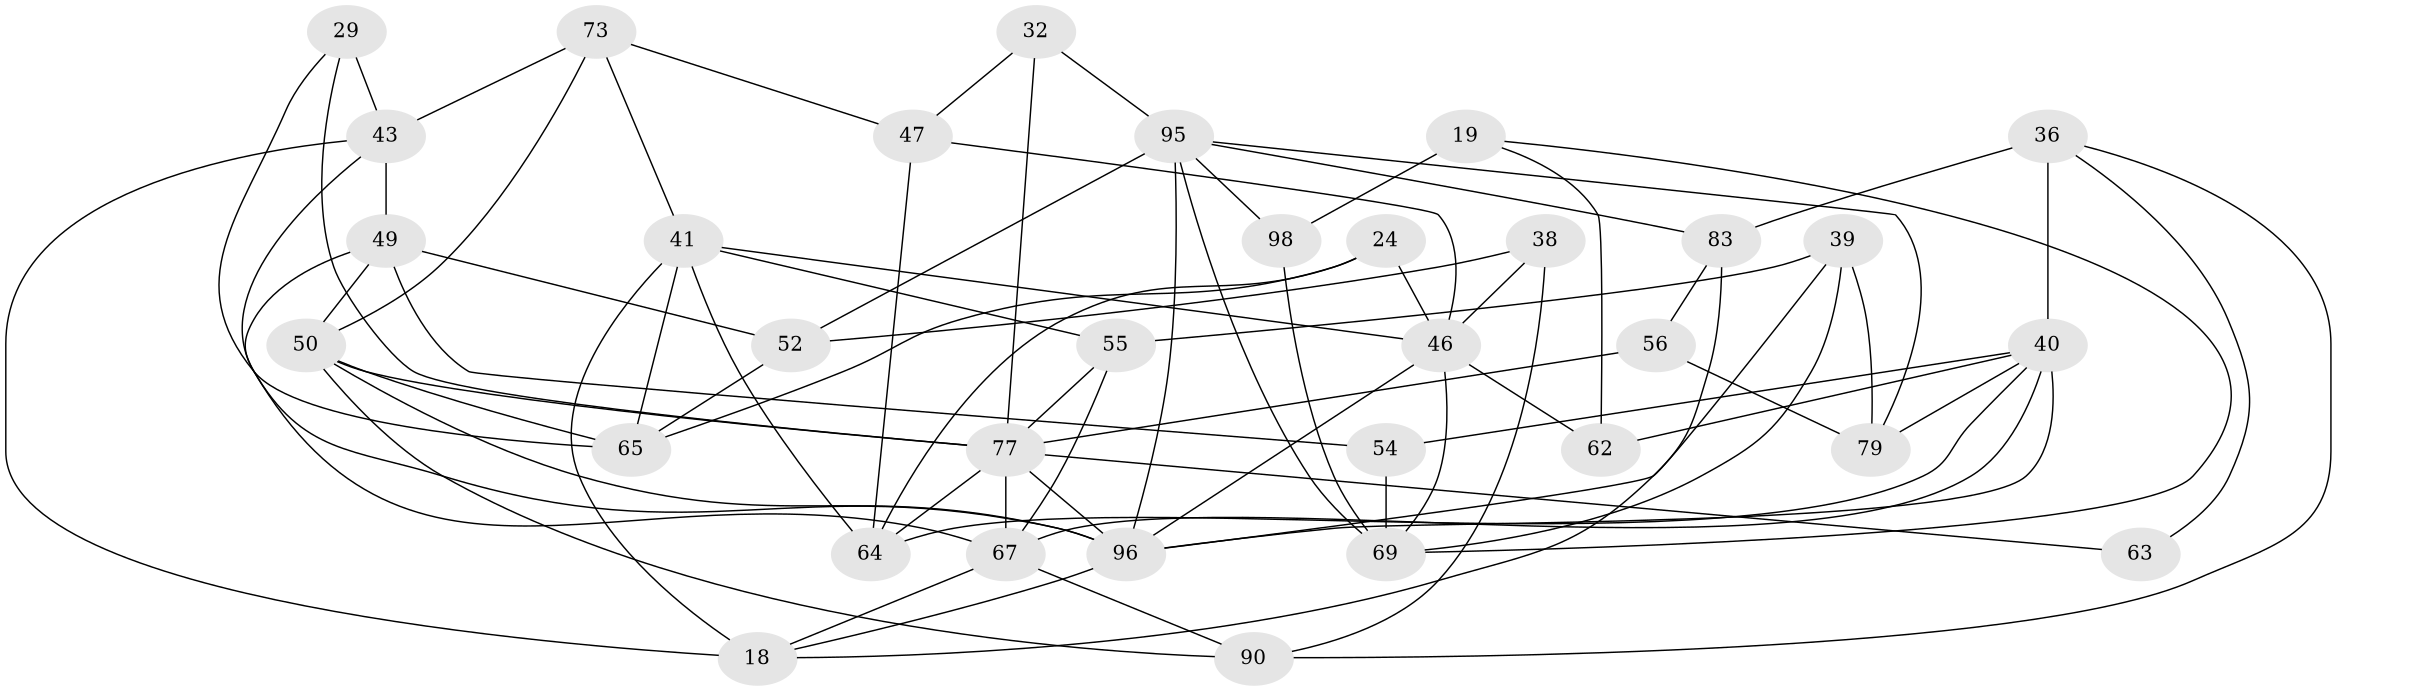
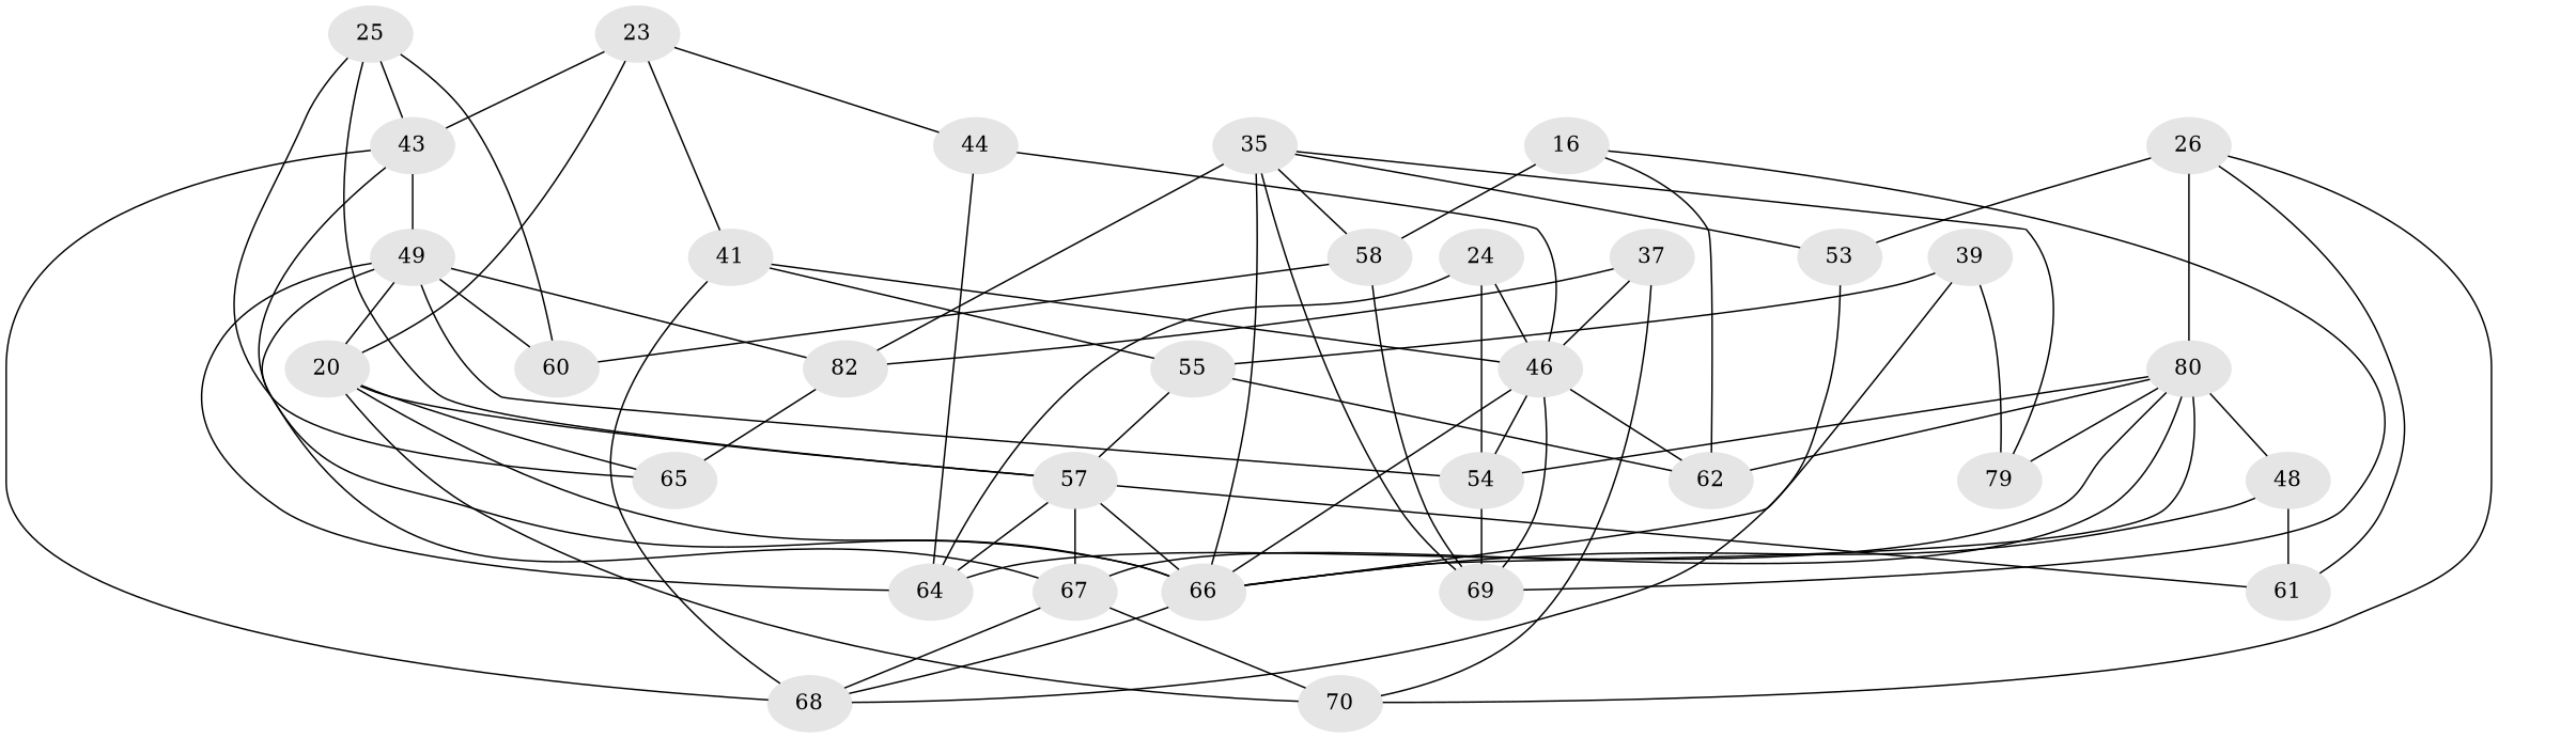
  graph {
    node [color=gray90 style=filled]
-   58 [super="+42" label=98]
+   58 [super="+42"]
    69 [super="+33"]
-   19
+   60
+   19 [label=16]
    62
    41 [super="+12"]
    46 [super="+45"]
    65 [super="+1"]
    55
-   68 [super="+47" label=18]
-   23 [label=73]
+   68 [super="+47"]
+   23
    43 [super="+13"]
-   44 [super="+34" label=47]
-   50 [super="+8+14"]
-   66 [super="+5+11+20+25" label=96]
+   44 [super="+34"]
+   50 [super="+8+14" label=20]
+   66 [super="+5+11+20+25"]
    49 [super="+6+9"]
    64 [super="+2+7"]
-   57 [super="+24+51" label=77]
-   70 [label=90]
+   57 [super="+24+51"]
+   70
    54
    n21 [label=24]
-   29
-   61 [label=63]
+   29 [label=25]
+   61
    67 [super="+63"]
-   32 [super="+28"]
-   35 [super="+17" label=95]
-   52
-   53 [label=83]
+   35 [super="+17"]
+   52 [label=82]
+   53
    n29 [label=79]
-   56
-   36 [super="+31"]
-   40 [super="+10+22+37"]
-   38
+   36 [super="+31" label=26]
+   40 [super="+10+22+37" label=80]
+   48 [super="+16"]
+   38 [label=37]
    39
    58 -- 69
+   58 -- 60 [weight=2]
    19 -- 58 [weight=2]
    19 -- 69
    19 -- 62
    41 -- 46
-   41 -- 65
    41 -- 55
    41 -- 68 [weight=2]
    46 -- 69
    46 -- 62
    46 -- 66 [weight=2]
-   55 -- 67
+   46 -- 54
+   55 -- 62
    55 -- 57
    23 -- 41
    23 -- 43
    23 -- 44
    23 -- 50
    43 -- 68
    43 -- 66 [weight=2]
    43 -- 49
    44 -- 46
    44 -- 64 [weight=2]
    50 -- 65
    50 -- 66 [weight=3]
    50 -- 57
    50 -- 70
    66 -- 68
+   49 -- 60
    49 -- 50
-   41 -- 64 [weight=2]
+   49 -- 64 [weight=2]
    49 -- 54
    49 -- 67
    49 -- 52
    57 -- 66
    57 -- 64 [weight=2]
    57 -- 61
    57 -- 67 [weight=2]
    54 -- 69
    n21 -- 46
-   n21 -- 65 [weight=2]
+   n21 -- 54 [weight=2]
    n21 -- 64
+   29 -- 60
    29 -- 65
    29 -- 43
    29 -- 57
    67 -- 68
    67 -- 70
-   32 -- 44 [weight=2]
-   32 -- 57 [weight=2]
-   32 -- 35 [weight=2]
    35 -- 58
    35 -- 69
    35 -- 66
    35 -- 52
    35 -- 53
    35 -- n29
    52 -- 65
    53 -- 68
-   53 -- 56
-   56 -- 57
-   56 -- n29
    36 -- 70
    36 -- 61
    36 -- 53
    36 -- 40 [weight=3]
    40 -- 62
    40 -- 66 [weight=2]
    40 -- 64
    40 -- 54
    40 -- 67
    40 -- n29
+   40 -- 48 [weight=2]
+   48 -- 66
+   48 -- 61 [weight=2]
    38 -- 46 [weight=2]
    38 -- 70
    38 -- 52
-   39 -- 69
    39 -- 55
    39 -- 66
    39 -- n29
  }
